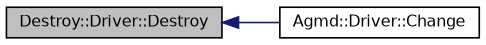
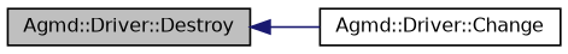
  digraph {
    rankdir=LR
    node [color=black fontname=Helvetica fontsize=10 shape=record style=filled]
-   n1 [fillcolor=grey75 fontcolor=black height=0.2 label="Destroy::Driver::Destroy" width=0.4]
+   n1 [fillcolor=grey75 fontcolor=black height=0.2 label="Agmd::Driver::Destroy" width=0.4]
    n2 [fillcolor=white height=0.2 label="Agmd::Driver::Change" width=0.4]
    n1 -> n2 [color=midnightblue dir=back fontname=Helvetica fontsize=10 labelfontname=Helvetica labelfontsize=10 style=solid]
  }
